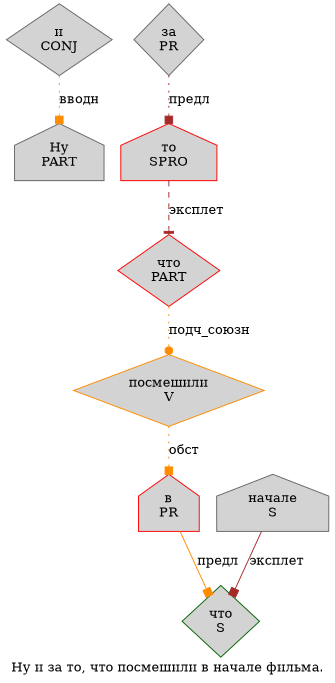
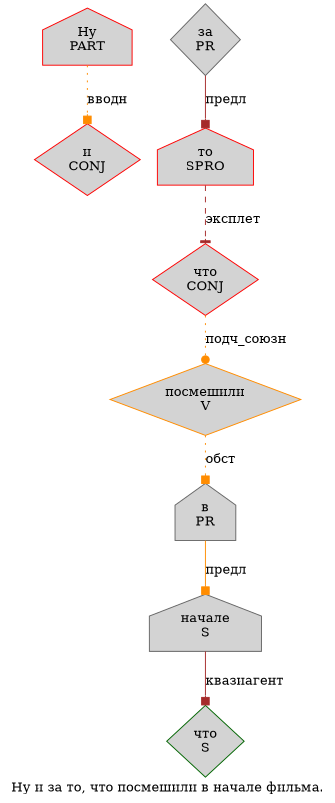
  digraph {
    label="Ну и за то, что посмешили в начале фильма."
    node [color=gray40 fillcolor=lightgray penwidth=1 shape=diamond style=filled]
    edge [arrowhead=box color=darkorange style=dotted]
-   n1 [label="Ну\nPART" shape=house]
-   n2 [label="и\nCONJ"]
+   n1 [color=red label="Ну\nPART" shape=house]
+   n2 [color=red label="и\nCONJ"]
    n3 [label="за\nPR"]
    n4 [color=red label="то\nSPRO" shape=house]
-   n5 [color=red label="что\nPART"]
+   n5 [color=red label="что\nCONJ"]
    n6 [color=darkorange label="посмешили\nV"]
-   n7 [color=red label="в\nPR" shape=house]
+   n7 [label="в\nPR" shape=house]
    n8 [label="начале\nS" shape=house]
    n9 [color=darkgreen label="что\nS"]
-   n2 -> n1 [label="вводн"]
-   n3 -> n4 [color=brown label="предл"]
+   n1 -> n2 [label="вводн"]
+   n3 -> n4 [color=brown label="предл" style=solid]
    n4 -> n5 [arrowhead=tee color=brown label="эксплет" style=dashed]
    n5 -> n6 [arrowhead=dot label="подч_союзн"]
    n6 -> n7 [label="обст"]
-   n7 -> n9 [label="предл" style=solid]
-   n8 -> n9 [color=brown label="эксплет" style=solid]
+   n7 -> n8 [label="предл" style=solid]
+   n8 -> n9 [color=brown label="квазиагент" style=solid]
  }
